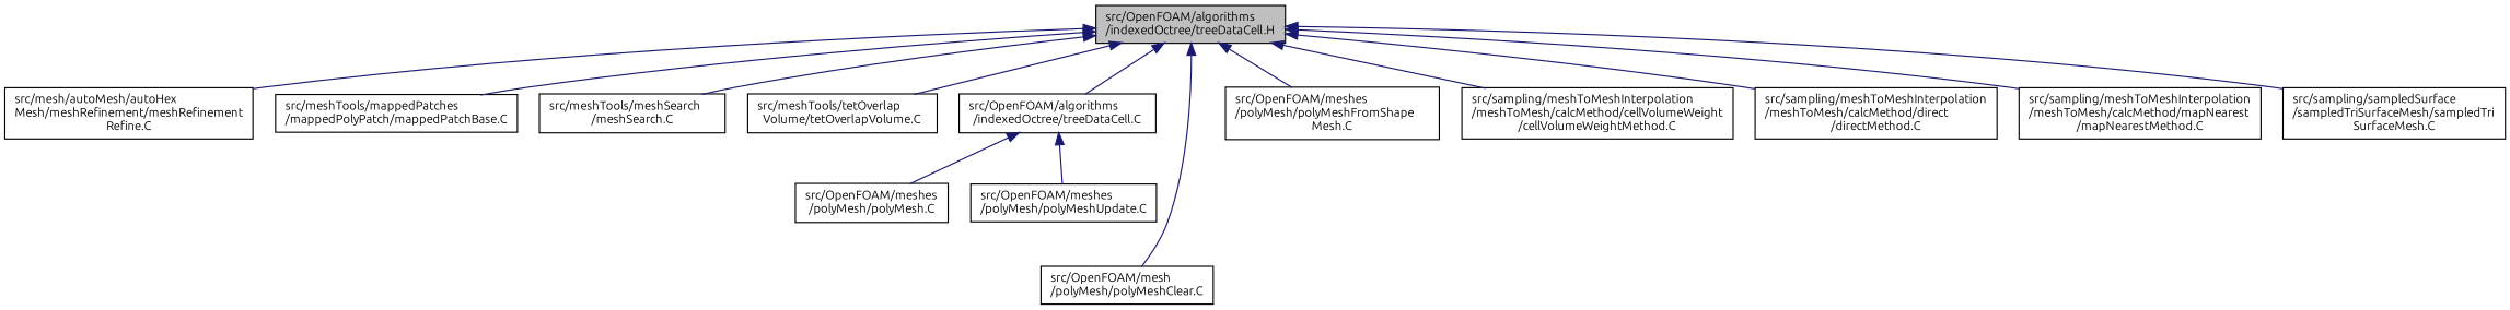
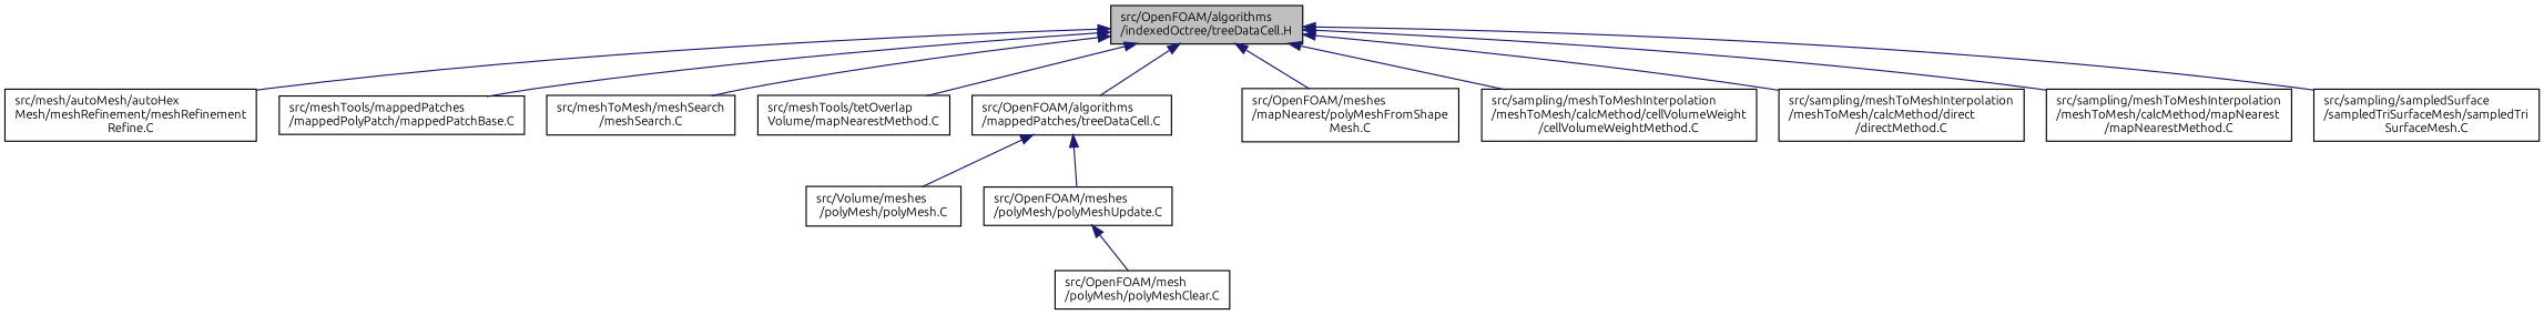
  digraph {
    fontname=Ubuntu
    node [color=black fontname=Ubuntu fontsize=10 shape=record]
    edge [color=midnightblue dir=back fontname=Ubuntu fontsize=10 labelfontname=FreeSans labelfontsize=10 style=solid]
    n1 [fillcolor=grey75 fontcolor=black height=0.2 label="src/OpenFOAM/algorithms\l/indexedOctree/treeDataCell.H" style=filled width=0.4]
    n2 [height=0.2 label="src/mesh/autoMesh/autoHex\lMesh/meshRefinement/meshRefinement\lRefine.C" width=0.4]
    n3 [height=0.2 label="src/meshTools/mappedPatches\l/mappedPolyPatch/mappedPatchBase.C" width=0.4]
-   n4 [height=0.2 label="src/meshTools/meshSearch\l/meshSearch.C" width=0.4]
-   n5 [height=0.2 label="src/meshTools/tetOverlap\lVolume/tetOverlapVolume.C" width=0.4]
-   n6 [height=0.2 label="src/OpenFOAM/algorithms\l/indexedOctree/treeDataCell.C" width=0.4]
+   n4 [height=0.2 label="src/meshToMesh/meshSearch\l/meshSearch.C" width=0.4]
+   n5 [height=0.2 label="src/meshTools/tetOverlap\lVolume/mapNearestMethod.C" width=0.4]
+   n6 [height=0.2 label="src/OpenFOAM/algorithms\l/mappedPatches/treeDataCell.C" width=0.4]
    n7 [height=0.2 label="src/OpenFOAM/mesh\l/polyMesh/polyMeshClear.C" width=0.4]
-   n8 [height=0.2 label="src/OpenFOAM/meshes\l/polyMesh/polyMeshFromShape\lMesh.C" width=0.4]
+   n8 [height=0.2 label="src/OpenFOAM/meshes\l/mapNearest/polyMeshFromShape\lMesh.C" width=0.4]
    n9 [height=0.2 label="src/sampling/meshToMeshInterpolation\l/meshToMesh/calcMethod/cellVolumeWeight\l/cellVolumeWeightMethod.C" width=0.4]
    n10 [height=0.2 label="src/sampling/meshToMeshInterpolation\l/meshToMesh/calcMethod/direct\l/directMethod.C" width=0.4]
    n11 [height=0.2 label="src/sampling/meshToMeshInterpolation\l/meshToMesh/calcMethod/mapNearest\l/mapNearestMethod.C" width=0.4]
    n12 [height=0.2 label="src/sampling/sampledSurface\l/sampledTriSurfaceMesh/sampledTri\lSurfaceMesh.C" width=0.4]
-   n13 [height=0.2 label="src/OpenFOAM/meshes\l/polyMesh/polyMesh.C" width=0.4]
+   n13 [height=0.2 label="src/Volume/meshes\l/polyMesh/polyMesh.C" width=0.4]
    n14 [height=0.2 label="src/OpenFOAM/meshes\l/polyMesh/polyMeshUpdate.C" width=0.4]
    n1 -> n2
    n1 -> n3
    n1 -> n4
    n1 -> n5
    n1 -> n6
-   n1 -> n7
+   n14 -> n7
    n1 -> n8
    n1 -> n9
    n1 -> n10
    n1 -> n11
    n1 -> n12
    n6 -> n13
    n6 -> n14
  }
